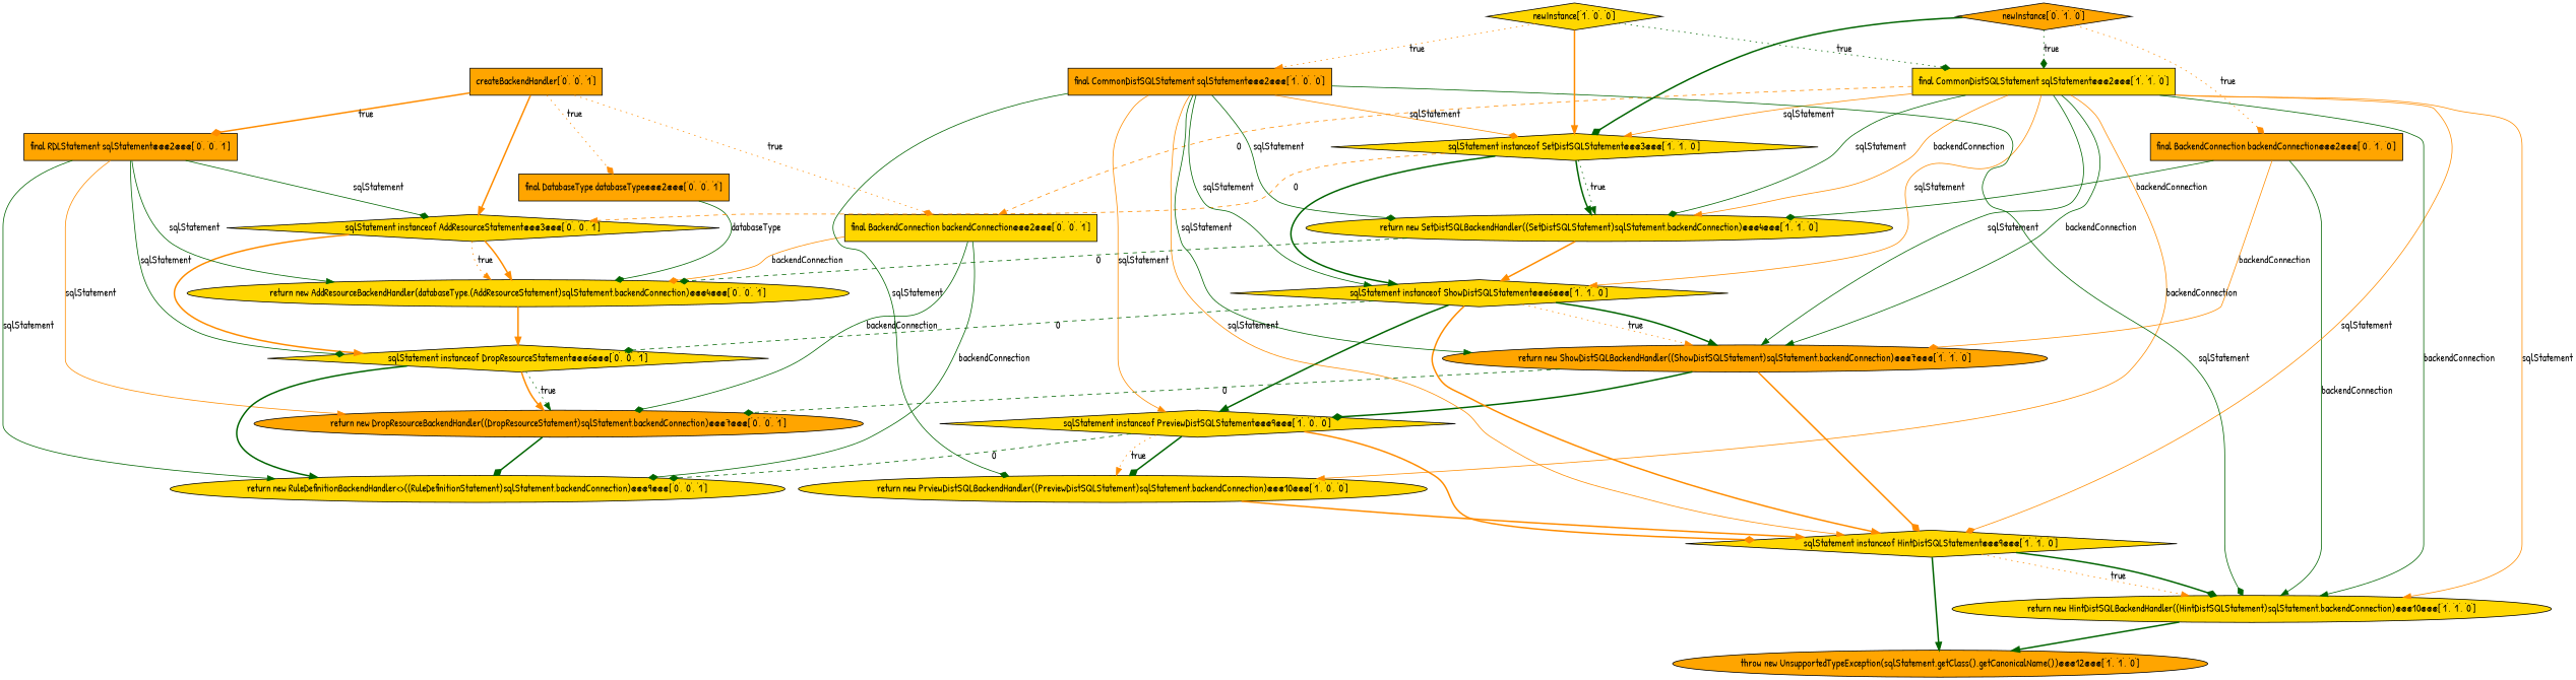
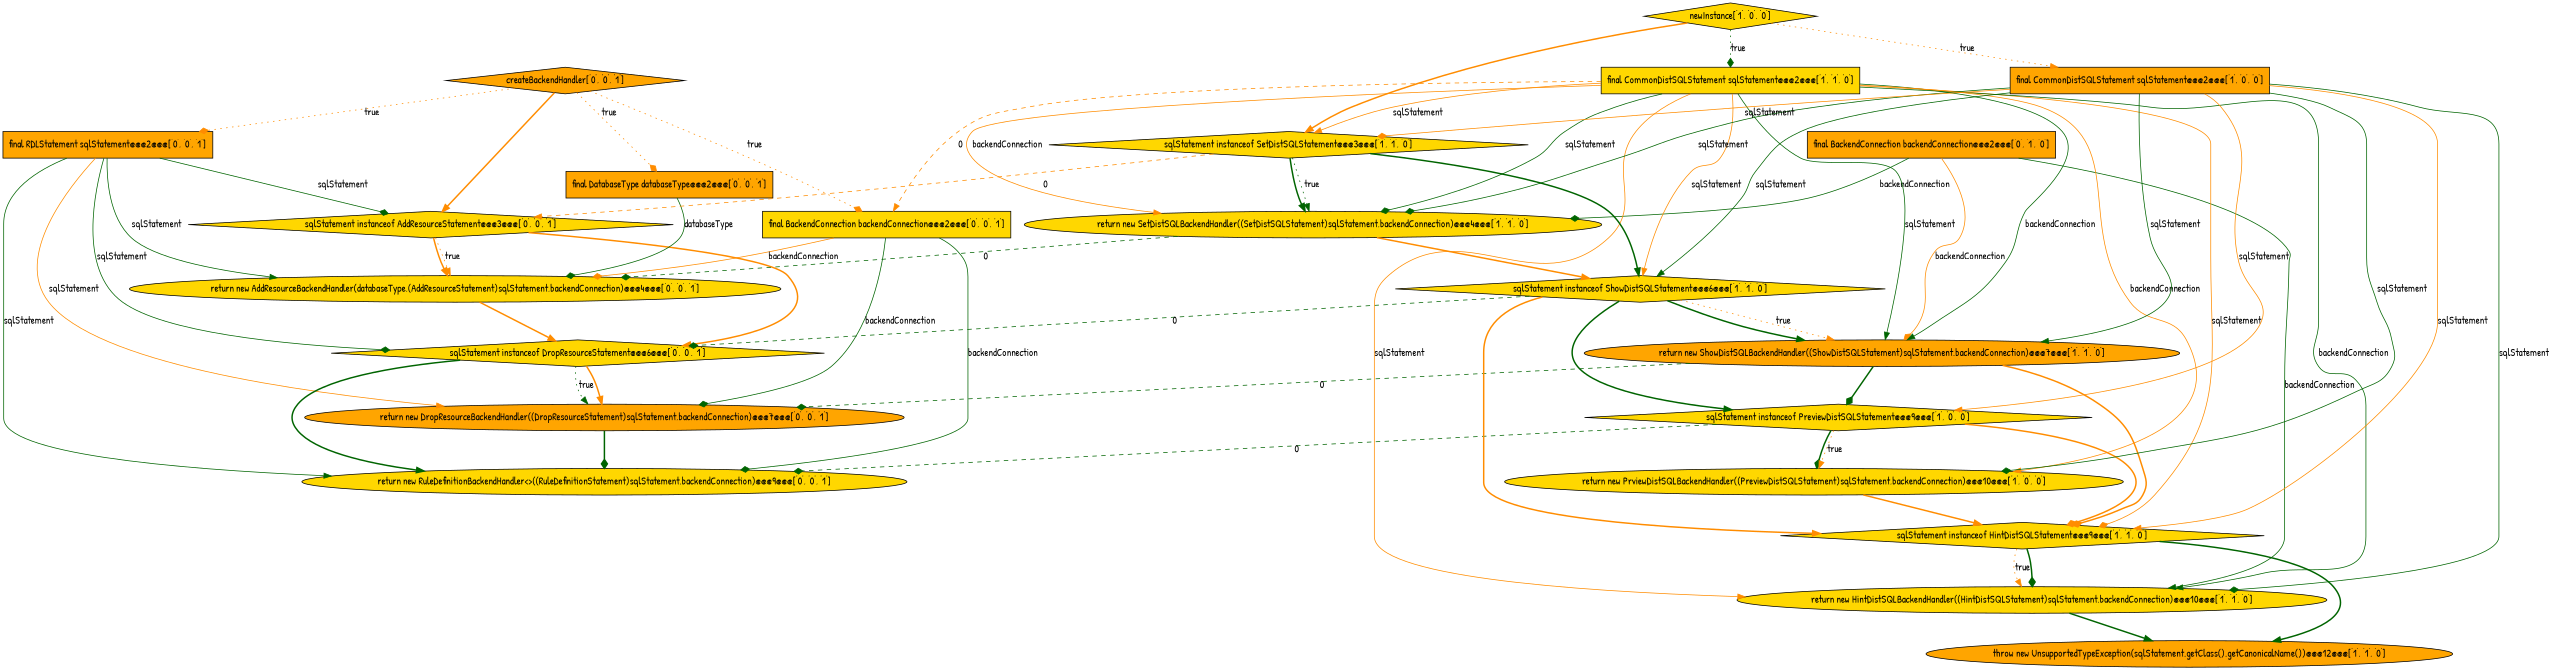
  digraph {
    fontname="Patrick Hand"
    node [fillcolor=gold fontname="Patrick Hand" shape=diamond style=filled]
    edge [arrowhead=normal color=darkgreen fontname="Patrick Hand" style=solid]
-   n1 [fillcolor=orange label="createBackendHandler['0', '0', '1']" shape=box]
+   n1 [fillcolor=orange label="createBackendHandler['0', '0', '1']"]
    n2 [label="sqlStatement instanceof AddResourceStatement@@@3@@@['0', '0', '1']"]
    n3 [fillcolor=orange label="final RDLStatement sqlStatement@@@2@@@['0', '0', '1']" shape=box]
    n4 [label="final BackendConnection backendConnection@@@2@@@['0', '0', '1']" shape=box]
    n5 [fillcolor=orange label="final DatabaseType databaseType@@@2@@@['0', '0', '1']" shape=box]
    n6 [label="sqlStatement instanceof DropResourceStatement@@@6@@@['0', '0', '1']"]
    n7 [label="return new AddResourceBackendHandler(databaseType,(AddResourceStatement)sqlStatement,backendConnection)@@@4@@@['0', '0', '1']" shape=ellipse]
    n8 [fillcolor=orange label="return new DropResourceBackendHandler((DropResourceStatement)sqlStatement,backendConnection)@@@7@@@['0', '0', '1']" shape=ellipse]
    n9 [label="return new RuleDefinitionBackendHandler<>((RuleDefinitionStatement)sqlStatement,backendConnection)@@@9@@@['0', '0', '1']" shape=ellipse]
    n10 [fillcolor=orange label="return new ShowDistSQLBackendHandler((ShowDistSQLStatement)sqlStatement,backendConnection)@@@7@@@['1', '1', '0']" shape=ellipse]
    n11 [label="sqlStatement instanceof HintDistSQLStatement@@@9@@@['1', '1', '0']"]
    n12 [label="sqlStatement instanceof PreviewDistSQLStatement@@@9@@@['1', '0', '0']"]
    n13 [label="return new HintDistSQLBackendHandler((HintDistSQLStatement)sqlStatement,backendConnection)@@@10@@@['1', '1', '0']" shape=ellipse]
    n14 [fillcolor=orange label="throw new UnsupportedTypeException(sqlStatement.getClass().getCanonicalName())@@@12@@@['1', '1', '0']" shape=ellipse]
    n15 [label="return new PrviewDistSQLBackendHandler((PreviewDistSQLStatement)sqlStatement,backendConnection)@@@10@@@['1', '0', '0']" shape=ellipse]
    n16 [label="sqlStatement instanceof ShowDistSQLStatement@@@6@@@['1', '1', '0']"]
    n17 [fillcolor=orange label="final BackendConnection backendConnection@@@2@@@['0', '1', '0']" shape=box]
    n18 [label="return new SetDistSQLBackendHandler((SetDistSQLStatement)sqlStatement,backendConnection)@@@4@@@['1', '1', '0']" shape=ellipse]
-   n19 [fillcolor=orange label="newInstance['0', '1', '0']"]
    n20 [label="final CommonDistSQLStatement sqlStatement@@@2@@@['1', '1', '0']" shape=box]
    n21 [label="sqlStatement instanceof SetDistSQLStatement@@@3@@@['1', '1', '0']"]
    n22 [fillcolor=orange label="final CommonDistSQLStatement sqlStatement@@@2@@@['1', '0', '0']" shape=box]
    n23 [label="newInstance['1', '0', '0']"]
    n1 -> n2 [color=darkorange style=bold]
-   n1 -> n3 [arrowhead=diamond color=darkorange label=true style=bold]
+   n1 -> n3 [arrowhead=diamond color=darkorange label=true style=dotted]
    n1 -> n4 [arrowhead=diamond color=darkorange label=true style=dotted]
    n1 -> n5 [arrowhead=diamond color=darkorange label=true style=dotted]
    n2 -> n6 [color=darkorange style=bold]
    n2 -> n7 [color=darkorange style=bold]
    n2 -> n7 [color=darkorange label=true style=dotted]
    n3 -> n2 [arrowhead=diamond label=sqlStatement]
    n3 -> n6 [arrowhead=diamond label=sqlStatement]
    n3 -> n7 [label=sqlStatement]
    n3 -> n8 [color=darkorange label=sqlStatement]
    n3 -> n9 [label=sqlStatement]
    n4 -> n7 [arrowhead=diamond color=darkorange label=backendConnection]
    n4 -> n8 [arrowhead=diamond label=backendConnection]
    n4 -> n9 [arrowhead=diamond label=backendConnection]
    n5 -> n7 [arrowhead=diamond label=databaseType]
    n6 -> n8 [label=true style=dotted]
    n6 -> n8 [color=darkorange style=bold]
    n6 -> n9 [style=bold]
    n7 -> n6 [color=darkorange style=bold]
    n8 -> n9 [arrowhead=diamond style=bold]
    n10 -> n8 [arrowhead=diamond label=0 style=dashed]
    n10 -> n11 [arrowhead=diamond color=darkorange style=bold]
    n10 -> n12 [arrowhead=diamond style=bold]
    n11 -> n13 [color=darkorange label=true style=dotted]
    n11 -> n13 [arrowhead=diamond style=bold]
    n11 -> n14 [style=bold]
    n12 -> n9 [arrowhead=diamond label=0 style=dashed]
    n12 -> n11 [arrowhead=diamond color=darkorange style=bold]
    n12 -> n15 [arrowhead=diamond style=bold]
    n12 -> n15 [color=darkorange label=true style=dotted]
    n13 -> n14 [style=bold]
    n15 -> n11 [color=darkorange style=bold]
    n16 -> n6 [arrowhead=diamond label=0 style=dashed]
    n16 -> n10 [color=darkorange label=true style=dotted]
    n16 -> n10 [style=bold]
    n16 -> n11 [color=darkorange style=bold]
    n16 -> n12 [style=bold]
    n17 -> n10 [arrowhead=diamond color=darkorange label=backendConnection]
    n17 -> n13 [label=backendConnection]
    n17 -> n18 [arrowhead=diamond label=backendConnection]
    n18 -> n7 [arrowhead=diamond label=0 style=dashed]
    n18 -> n16 [color=darkorange style=bold]
-   n19 -> n17 [arrowhead=diamond color=darkorange label=true style=dotted]
-   n19 -> n20 [arrowhead=diamond label=true style=dotted]
-   n19 -> n21 [arrowhead=diamond style=bold]
    n20 -> n4 [color=darkorange label=0 style=dashed]
    n20 -> n10 [label=sqlStatement]
    n20 -> n10 [label=backendConnection]
    n20 -> n11 [arrowhead=diamond color=darkorange label=sqlStatement]
    n20 -> n13 [label=backendConnection]
    n20 -> n13 [color=darkorange label=sqlStatement]
    n20 -> n15 [color=darkorange label=backendConnection]
    n20 -> n16 [color=darkorange label=sqlStatement]
    n20 -> n18 [arrowhead=diamond label=sqlStatement]
    n20 -> n18 [color=darkorange label=backendConnection]
    n20 -> n21 [color=darkorange label=sqlStatement]
    n21 -> n2 [color=darkorange label=0 style=dashed]
    n21 -> n16 [style=bold]
    n21 -> n18 [style=bold]
    n21 -> n18 [label=true style=dotted]
    n22 -> n10 [label=sqlStatement]
    n22 -> n11 [color=darkorange label=sqlStatement]
    n22 -> n12 [color=darkorange label=sqlStatement]
    n22 -> n13 [arrowhead=diamond label=sqlStatement]
    n22 -> n15 [arrowhead=diamond label=sqlStatement]
    n22 -> n16 [label=sqlStatement]
    n22 -> n18 [arrowhead=diamond label=sqlStatement]
    n22 -> n21 [arrowhead=diamond color=darkorange label=sqlStatement]
    n23 -> n20 [arrowhead=diamond label=true style=dotted]
    n23 -> n21 [color=darkorange style=bold]
    n23 -> n22 [color=darkorange label=true style=dotted]
  }
